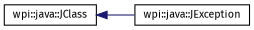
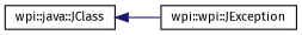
  digraph {
    rankdir=LR
    fontname="Fira Sans"
    node [color=black fillcolor=white fontname="Fira Sans" fontsize=10 shape=record style=filled]
    n1 [height=0.2 label="wpi::java::JClass" width=0.4]
-   n2 [height=0.2 label="wpi::java::JException" width=0.4]
+   n2 [height=0.2 label="wpi::wpi::JException" width=0.4]
    n1 -> n2 [color=midnightblue dir=back fontname="Fira Sans" fontsize=10 labelfontname=Helvetica labelfontsize=10 style=solid]
  }
